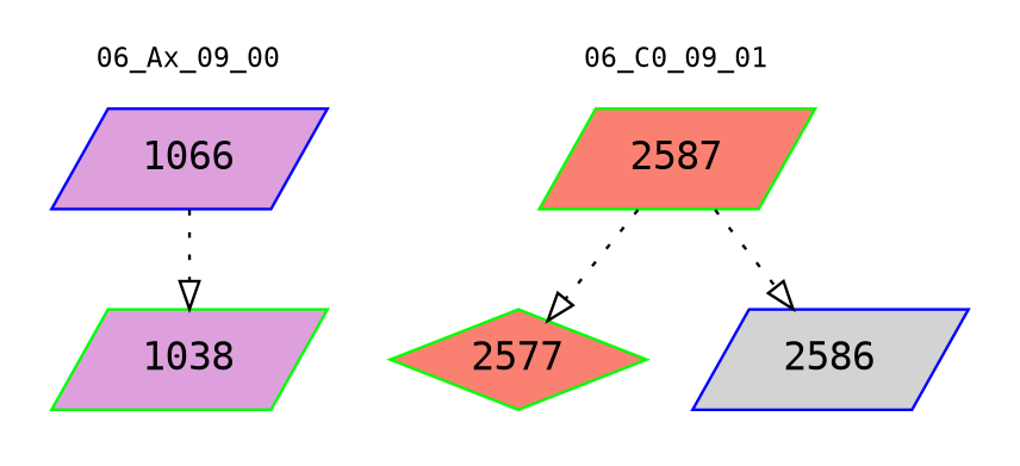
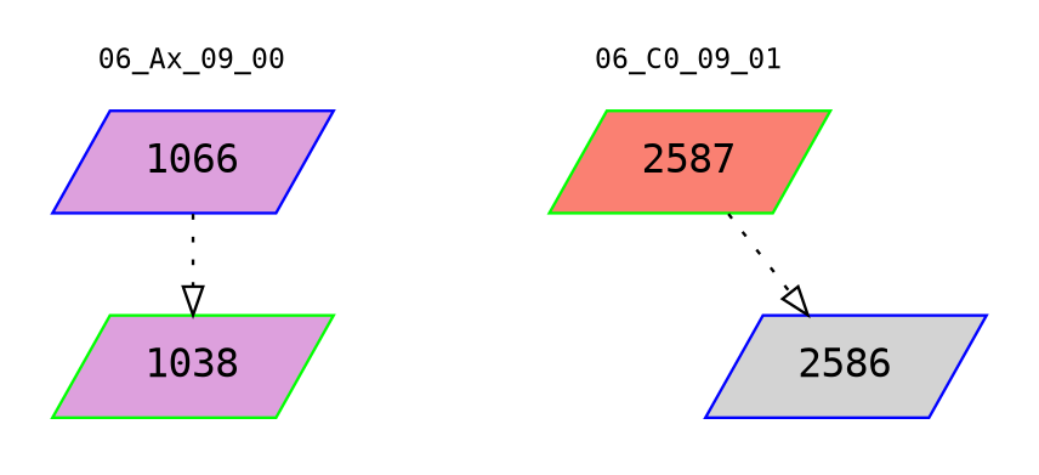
  digraph {
    fontname="DejaVu Sans Mono"
    node [color=green fillcolor=plum fontname="DejaVu Sans Mono" shape=parallelogram style=filled]
    edge [arrowhead=onormal color=black fontname="DejaVu Sans Mono" style=dotted]
    n1 [color=blue label=1066]
    n2 [label=1038]
    n3 [fillcolor=salmon label=2587]
-   n4 [fillcolor=salmon label=2577 shape=diamond]
    n5 [color=blue fillcolor=lightgrey label=2586]
    subgraph cluster_1 {
      color=white
      fontsize=10
      label="06_Ax_09_00"
      n1
      n2
    }
    subgraph cluster_2 {
      color=white
      fontsize=10
      label="06_C0_09_01"
      n3
-     n4
      n5
    }
    n1 -> n2
-   n3 -> n4
    n3 -> n5
  }
